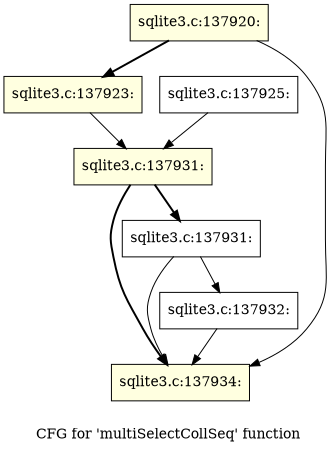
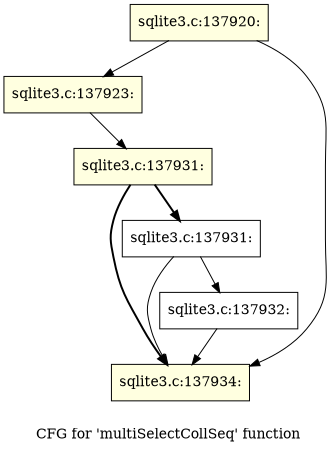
  digraph {
    label="CFG for 'multiSelectCollSeq' function"
    node [fillcolor=lightyellow shape=record style=filled]
    edge [style=solid]
    n1 [label="{sqlite3.c:137920:}"]
    n2 [label="{sqlite3.c:137923:}"]
    n3 [label="{sqlite3.c:137934:}"]
    n4 [label="{sqlite3.c:137931:}"]
-   n5 [fillcolor=white label="{sqlite3.c:137925:}"]
    n6 [fillcolor=white label="{sqlite3.c:137931:}"]
    n7 [fillcolor=white label="{sqlite3.c:137932:}"]
-   n1 -> n2 [style=bold]
+   n1 -> n2
    n1 -> n3
    n2 -> n4
    n4 -> n3 [style=bold]
    n4 -> n6 [style=bold]
-   n5 -> n4
    n6 -> n3
    n6 -> n7
    n7 -> n3
  }
